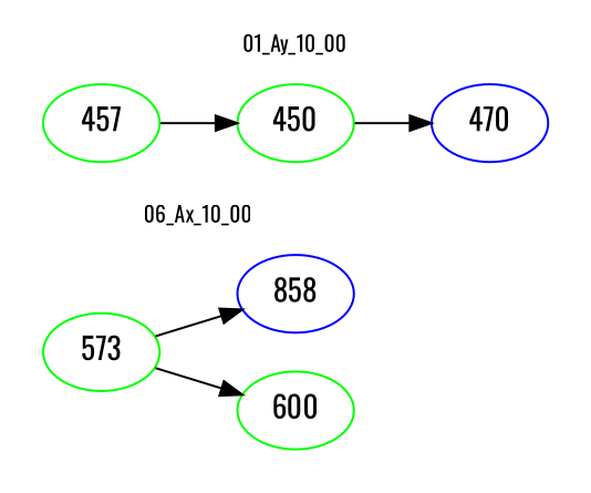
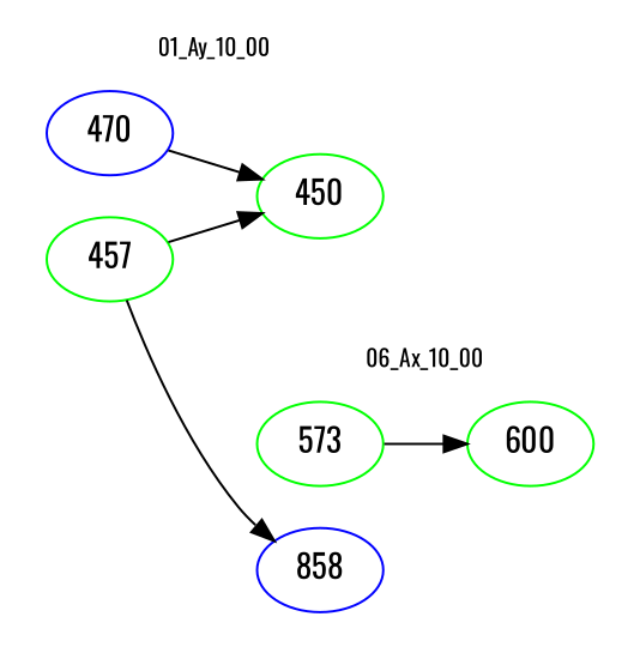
  digraph {
    fontname=Oswald
    rankdir=LR
    node [color=green fontname=Oswald]
    edge [color=black fontname=Oswald]
    n1 [label=600]
    n2 [label=573]
    n3 [color=blue label=858]
    n4 [label=457]
    n5 [label=450]
    n6 [color=blue label=470]
    subgraph cluster_1 {
      color=white
      fontsize=10
      label="06_Ax_10_00"
      n1
      n2
      n3
    }
    subgraph cluster_2 {
      color=white
      fontsize=10
      label="01_Ay_10_00"
      n4
      n5
      n6
    }
    n2 -> n1
-   n2 -> n3
+   n4 -> n3
    n4 -> n5
-   n5 -> n6
+   n6 -> n5
  }
